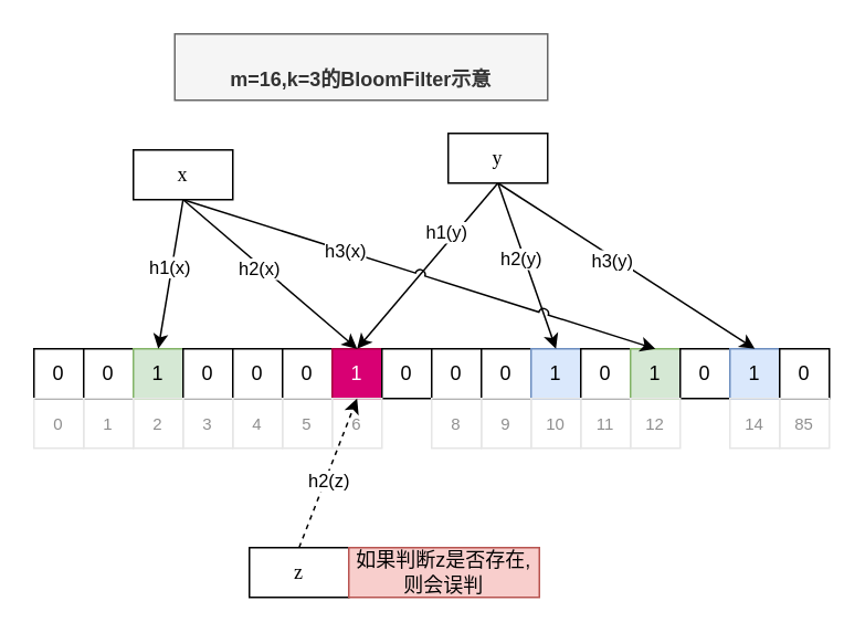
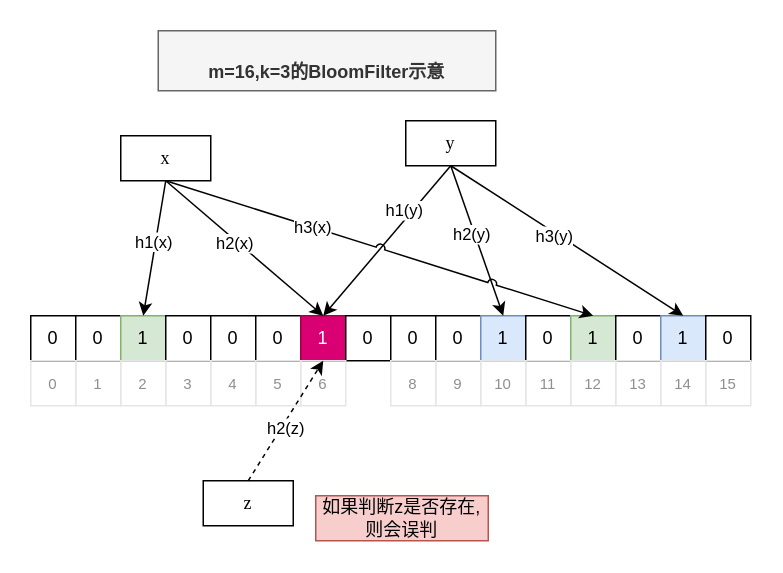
  <mxCell id="0" />
  <mxCell id="1" parent="0" />
  <mxCell id="2" value="0" style="rounded=0;whiteSpace=wrap;html=1;" parent="1" vertex="1"><mxGeometry x="20" y="210" width="30" height="30" as="geometry" /></mxCell>
  <mxCell id="3" value="0" style="rounded=0;whiteSpace=wrap;html=1;" parent="1" vertex="1"><mxGeometry x="50" y="210" width="30" height="30" as="geometry" /></mxCell>
  <mxCell id="4" value="1" style="rounded=0;whiteSpace=wrap;html=1;fillColor=#d5e8d4;strokeColor=#82b366;" parent="1" vertex="1"><mxGeometry x="80" y="210" width="30" height="30" as="geometry" /></mxCell>
  <mxCell id="5" value="0" style="rounded=0;whiteSpace=wrap;html=1;" parent="1" vertex="1"><mxGeometry x="110" y="210" width="30" height="30" as="geometry" /></mxCell>
  <mxCell id="6" value="0" style="rounded=0;whiteSpace=wrap;html=1;" parent="1" vertex="1"><mxGeometry x="140" y="210" width="30" height="30" as="geometry" /></mxCell>
  <mxCell id="7" value="0" style="rounded=0;whiteSpace=wrap;html=1;" parent="1" vertex="1"><mxGeometry x="170" y="210" width="30" height="30" as="geometry" /></mxCell>
  <mxCell id="8" value="1" style="rounded=0;whiteSpace=wrap;html=1;fillColor=#d80073;strokeColor=#A50040;fontColor=#ffffff;" parent="1" vertex="1"><mxGeometry x="200" y="210" width="30" height="30" as="geometry" /></mxCell>
  <mxCell id="9" value="0" style="rounded=0;whiteSpace=wrap;html=1;" parent="1" vertex="1"><mxGeometry x="230" y="210" width="30" height="30" as="geometry" /></mxCell>
  <mxCell id="10" value="0" style="rounded=0;whiteSpace=wrap;html=1;" parent="1" vertex="1"><mxGeometry x="260" y="210" width="30" height="30" as="geometry" /></mxCell>
  <mxCell id="11" value="0" style="rounded=0;whiteSpace=wrap;html=1;" parent="1" vertex="1"><mxGeometry x="290" y="210" width="30" height="30" as="geometry" /></mxCell>
  <mxCell id="12" value="1" style="rounded=0;whiteSpace=wrap;html=1;fillColor=#dae8fc;strokeColor=#6c8ebf;" parent="1" vertex="1"><mxGeometry x="320" y="210" width="30" height="30" as="geometry" /></mxCell>
  <mxCell id="13" value="0" style="rounded=0;whiteSpace=wrap;html=1;" parent="1" vertex="1"><mxGeometry x="350" y="210" width="30" height="30" as="geometry" /></mxCell>
  <mxCell id="14" value="1" style="rounded=0;whiteSpace=wrap;html=1;fillColor=#d5e8d4;strokeColor=#82b366;" parent="1" vertex="1"><mxGeometry x="380" y="210" width="30" height="30" as="geometry" /></mxCell>
  <mxCell id="15" value="0" style="rounded=0;whiteSpace=wrap;html=1;" parent="1" vertex="1"><mxGeometry x="410" y="210" width="30" height="30" as="geometry" /></mxCell>
  <mxCell id="16" value="1" style="rounded=0;whiteSpace=wrap;html=1;fillColor=#dae8fc;strokeColor=#6c8ebf;" parent="1" vertex="1"><mxGeometry x="440" y="210" width="30" height="30" as="geometry" /></mxCell>
  <mxCell id="17" value="0" style="rounded=0;whiteSpace=wrap;html=1;" parent="1" vertex="1"><mxGeometry x="470" y="210" width="30" height="30" as="geometry" /></mxCell>
  <mxCell id="18" value="0" style="text;html=1;strokeColor=#E6E6E6;fillColor=none;align=center;verticalAlign=middle;whiteSpace=wrap;rounded=0;fontSize=10;fontStyle=0;fontColor=#8F8F8F;" parent="1" vertex="1"><mxGeometry x="20" y="240" width="30" height="30" as="geometry" /></mxCell>
  <mxCell id="19" value="1" style="text;html=1;strokeColor=#E6E6E6;fillColor=none;align=center;verticalAlign=middle;whiteSpace=wrap;rounded=0;fontSize=10;fontStyle=0;fontColor=#8F8F8F;" parent="1" vertex="1"><mxGeometry x="50" y="240" width="30" height="30" as="geometry" /></mxCell>
  <mxCell id="20" value="2" style="text;html=1;strokeColor=#E6E6E6;fillColor=none;align=center;verticalAlign=middle;whiteSpace=wrap;rounded=0;fontSize=10;fontStyle=0;fontColor=#8F8F8F;" parent="1" vertex="1"><mxGeometry x="80" y="240" width="30" height="30" as="geometry" /></mxCell>
  <mxCell id="21" value="3" style="text;html=1;strokeColor=#E6E6E6;fillColor=none;align=center;verticalAlign=middle;whiteSpace=wrap;rounded=0;fontSize=10;fontStyle=0;fontColor=#8F8F8F;" parent="1" vertex="1"><mxGeometry x="110" y="240" width="30" height="30" as="geometry" /></mxCell>
  <mxCell id="22" value="4" style="text;html=1;strokeColor=#E6E6E6;fillColor=none;align=center;verticalAlign=middle;whiteSpace=wrap;rounded=0;fontSize=10;fontStyle=0;fontColor=#8F8F8F;" parent="1" vertex="1"><mxGeometry x="140" y="240" width="30" height="30" as="geometry" /></mxCell>
  <mxCell id="23" value="5" style="text;html=1;strokeColor=#E6E6E6;fillColor=none;align=center;verticalAlign=middle;whiteSpace=wrap;rounded=0;fontSize=10;fontStyle=0;fontColor=#8F8F8F;" parent="1" vertex="1"><mxGeometry x="170" y="240" width="30" height="30" as="geometry" /></mxCell>
  <mxCell id="24" value="6" style="text;html=1;strokeColor=#E6E6E6;fillColor=none;align=center;verticalAlign=middle;whiteSpace=wrap;rounded=0;fontSize=10;fontStyle=0;fontColor=#8F8F8F;" parent="1" vertex="1"><mxGeometry x="200" y="240" width="30" height="30" as="geometry" /></mxCell>
  <mxCell id="25" value="8" style="text;html=1;strokeColor=#E6E6E6;fillColor=none;align=center;verticalAlign=middle;whiteSpace=wrap;rounded=0;fontSize=10;fontStyle=0;fontColor=#8F8F8F;" parent="1" vertex="1"><mxGeometry x="260" y="240" width="30" height="30" as="geometry" /></mxCell>
  <mxCell id="26" value="9" style="text;html=1;strokeColor=#E6E6E6;fillColor=none;align=center;verticalAlign=middle;whiteSpace=wrap;rounded=0;fontSize=10;fontStyle=0;fontColor=#8F8F8F;" parent="1" vertex="1"><mxGeometry x="290" y="240" width="30" height="30" as="geometry" /></mxCell>
  <mxCell id="27" value="10" style="text;html=1;strokeColor=#E6E6E6;fillColor=none;align=center;verticalAlign=middle;whiteSpace=wrap;rounded=0;fontSize=10;fontStyle=0;fontColor=#8F8F8F;" parent="1" vertex="1"><mxGeometry x="320" y="240" width="30" height="30" as="geometry" /></mxCell>
  <mxCell id="28" value="11" style="text;html=1;strokeColor=#E6E6E6;fillColor=none;align=center;verticalAlign=middle;whiteSpace=wrap;rounded=0;fontSize=10;fontStyle=0;fontColor=#8F8F8F;" parent="1" vertex="1"><mxGeometry x="350" y="240" width="30" height="30" as="geometry" /></mxCell>
  <mxCell id="29" value="12" style="text;html=1;strokeColor=#E6E6E6;fillColor=none;align=center;verticalAlign=middle;whiteSpace=wrap;rounded=0;fontSize=10;fontStyle=0;fontColor=#8F8F8F;" parent="1" vertex="1"><mxGeometry x="380" y="240" width="30" height="30" as="geometry" /></mxCell>
+ <mxCell id="30" value="13" style="text;html=1;strokeColor=#E6E6E6;fillColor=none;align=center;verticalAlign=middle;whiteSpace=wrap;rounded=0;fontSize=10;fontStyle=0;fontColor=#8F8F8F;" parent="1" vertex="1"><mxGeometry x="410" y="240" width="30" height="30" as="geometry" /></mxCell>
  <mxCell id="31" value="14" style="text;html=1;strokeColor=#E6E6E6;fillColor=none;align=center;verticalAlign=middle;whiteSpace=wrap;rounded=0;fontSize=10;fontStyle=0;fontColor=#8F8F8F;" parent="1" vertex="1"><mxGeometry x="440" y="240" width="30" height="30" as="geometry" /></mxCell>
- <mxCell id="32" value="85" style="text;html=1;strokeColor=#E6E6E6;fillColor=none;align=center;verticalAlign=middle;whiteSpace=wrap;rounded=0;fontSize=10;fontStyle=0;fontColor=#8F8F8F;" parent="1" vertex="1"><mxGeometry x="470" y="240" width="30" height="30" as="geometry" /></mxCell>
+ <mxCell id="32" value="15" style="text;html=1;strokeColor=#E6E6E6;fillColor=none;align=center;verticalAlign=middle;whiteSpace=wrap;rounded=0;fontSize=10;fontStyle=0;fontColor=#8F8F8F;" parent="1" vertex="1"><mxGeometry x="470" y="240" width="30" height="30" as="geometry" /></mxCell>
  <mxCell id="33" value="&lt;div&gt;&lt;font&gt;x&lt;/font&gt;&lt;/div&gt;" style="text;html=1;strokeColor=default;fillColor=none;align=center;verticalAlign=middle;whiteSpace=wrap;rounded=0;fontFamily=Comic Sans MS;" parent="1" vertex="1"><mxGeometry x="80" y="90" width="60" height="30" as="geometry" /></mxCell>
  <mxCell id="34" value="" style="endArrow=classic;html=1;rounded=0;exitX=0.5;exitY=1;exitDx=0;exitDy=0;entryX=0.5;entryY=0;entryDx=0;entryDy=0;" parent="1" source="33" target="4" edge="1"><mxGeometry width="50" height="50" relative="1" as="geometry"><mxPoint x="150" y="160" as="sourcePoint" /><mxPoint x="200" y="110" as="targetPoint" /></mxGeometry></mxCell>
  <mxCell id="35" value="h1(x)" style="edgeLabel;html=1;align=center;verticalAlign=middle;resizable=0;points=[];" parent="34" vertex="1" connectable="0"><mxGeometry x="-0.099" y="-2" relative="1" as="geometry"><mxPoint as="offset" /></mxGeometry></mxCell>
  <mxCell id="36" value="" style="endArrow=classic;html=1;rounded=0;exitX=0.5;exitY=1;exitDx=0;exitDy=0;entryX=0.5;entryY=0;entryDx=0;entryDy=0;" parent="1" source="33" target="8" edge="1"><mxGeometry width="50" height="50" relative="1" as="geometry"><mxPoint x="240" y="90" as="sourcePoint" /><mxPoint x="105" y="220" as="targetPoint" /></mxGeometry></mxCell>
  <mxCell id="37" value="h2(x)" style="edgeLabel;html=1;align=center;verticalAlign=middle;resizable=0;points=[];" parent="36" vertex="1" connectable="0"><mxGeometry x="-0.099" y="-2" relative="1" as="geometry"><mxPoint as="offset" /></mxGeometry></mxCell>
  <mxCell id="38" value="&lt;div&gt;&lt;font&gt;y&lt;/font&gt;&lt;/div&gt;" style="text;html=1;strokeColor=default;fillColor=none;align=center;verticalAlign=middle;whiteSpace=wrap;rounded=0;fontFamily=Comic Sans MS;" parent="1" vertex="1"><mxGeometry x="270" y="80" width="60" height="30" as="geometry" /></mxCell>
  <mxCell id="39" value="" style="endArrow=classic;html=1;rounded=0;exitX=0.5;exitY=1;exitDx=0;exitDy=0;entryX=0.5;entryY=0;entryDx=0;entryDy=0;jumpStyle=arc;" parent="1" source="38" target="8" edge="1"><mxGeometry width="50" height="50" relative="1" as="geometry"><mxPoint x="340" y="150" as="sourcePoint" /><mxPoint x="285" y="200" as="targetPoint" /></mxGeometry></mxCell>
  <mxCell id="40" value="h1(y)" style="edgeLabel;html=1;align=center;verticalAlign=middle;resizable=0;points=[];" parent="39" vertex="1" connectable="0"><mxGeometry x="-0.099" y="-2" relative="1" as="geometry"><mxPoint x="8" y="-14" as="offset" /></mxGeometry></mxCell>
  <mxCell id="41" value="" style="endArrow=classic;html=1;rounded=0;exitX=0.5;exitY=1;exitDx=0;exitDy=0;entryX=0.5;entryY=0;entryDx=0;entryDy=0;" parent="1" source="38" target="12" edge="1"><mxGeometry width="50" height="50" relative="1" as="geometry"><mxPoint x="430" y="80" as="sourcePoint" /><mxPoint x="405" y="200" as="targetPoint" /></mxGeometry></mxCell>
  <mxCell id="42" value="h2(y)" style="edgeLabel;html=1;align=center;verticalAlign=middle;resizable=0;points=[];" parent="41" vertex="1" connectable="0"><mxGeometry x="-0.099" y="-2" relative="1" as="geometry"><mxPoint as="offset" /></mxGeometry></mxCell>
  <mxCell id="43" value="" style="endArrow=classic;html=1;rounded=0;exitX=0.5;exitY=1;exitDx=0;exitDy=0;entryX=0.5;entryY=0;entryDx=0;entryDy=0;" parent="1" source="38" target="16" edge="1"><mxGeometry width="50" height="50" relative="1" as="geometry"><mxPoint x="445" y="80" as="sourcePoint" /><mxPoint x="585" y="200" as="targetPoint" /></mxGeometry></mxCell>
  <mxCell id="44" value="h3(y)" style="edgeLabel;html=1;align=center;verticalAlign=middle;resizable=0;points=[];" parent="43" vertex="1" connectable="0"><mxGeometry x="-0.099" y="-2" relative="1" as="geometry"><mxPoint as="offset" /></mxGeometry></mxCell>
  <mxCell id="45" value="" style="endArrow=classic;html=1;rounded=0;exitX=0.5;exitY=1;exitDx=0;exitDy=0;entryX=0.5;entryY=0;entryDx=0;entryDy=0;jumpStyle=arc;" parent="1" source="33" target="14" edge="1"><mxGeometry width="50" height="50" relative="1" as="geometry"><mxPoint x="255" y="90" as="sourcePoint" /><mxPoint x="225" y="220" as="targetPoint" /></mxGeometry></mxCell>
  <mxCell id="46" value="h3(x)" style="edgeLabel;html=1;align=center;verticalAlign=middle;resizable=0;points=[];" parent="45" vertex="1" connectable="0"><mxGeometry x="-0.099" y="-2" relative="1" as="geometry"><mxPoint x="-31" y="-12" as="offset" /></mxGeometry></mxCell>
- <mxCell id="47" value="&lt;div&gt;&lt;font&gt;z&lt;/font&gt;&lt;/div&gt;" style="text;html=1;strokeColor=default;fillColor=none;align=center;verticalAlign=middle;whiteSpace=wrap;rounded=0;fontFamily=Comic Sans MS;" parent="1" vertex="1"><mxGeometry x="150" y="330" width="60" height="30" as="geometry" /></mxCell>
+ <mxCell id="47" value="&lt;div&gt;&lt;font&gt;z&lt;/font&gt;&lt;/div&gt;" style="text;html=1;strokeColor=default;fillColor=none;align=center;verticalAlign=middle;whiteSpace=wrap;rounded=0;fontFamily=Comic Sans MS;" parent="1" vertex="1"><mxGeometry x="135" y="320" width="60" height="30" as="geometry" /></mxCell>
  <mxCell id="48" value="&lt;br&gt;m=16,k=3的BloomFilter示意" style="text;html=1;strokeColor=#666666;fillColor=#f5f5f5;align=center;verticalAlign=middle;whiteSpace=wrap;rounded=0;fontStyle=1;fontColor=#333333;labelPosition=center;verticalLabelPosition=middle;horizontal=1;" parent="1" vertex="1"><mxGeometry x="105" y="20" width="225" height="40" as="geometry" /></mxCell>
  <mxCell id="49" value="" style="endArrow=classic;html=1;rounded=0;exitX=0.5;exitY=0;exitDx=0;exitDy=0;entryX=0.5;entryY=0;entryDx=0;entryDy=0;dashed=1;" parent="1" source="47" target="24" edge="1"><mxGeometry width="50" height="50" relative="1" as="geometry"><mxPoint x="285" y="350" as="sourcePoint" /><mxPoint x="200" y="260" as="targetPoint" /></mxGeometry></mxCell>
  <mxCell id="50" value="h2(z)" style="edgeLabel;html=1;align=center;verticalAlign=middle;resizable=0;points=[];" parent="49" vertex="1" connectable="0"><mxGeometry x="-0.099" y="-2" relative="1" as="geometry"><mxPoint as="offset" /></mxGeometry></mxCell>
  <mxCell id="51" value="如果判断z是否存在, 则会误判" style="text;html=1;strokeColor=#b85450;fillColor=#f8cecc;align=center;verticalAlign=middle;whiteSpace=wrap;rounded=0;" vertex="1" parent="1"><mxGeometry x="210" y="330" width="115" height="30" as="geometry" /></mxCell>
